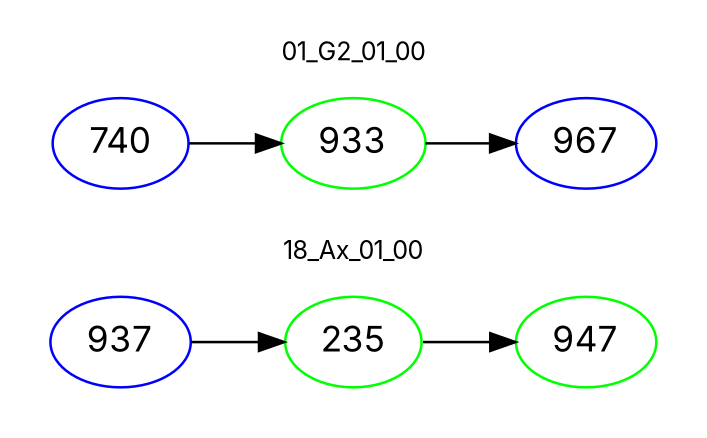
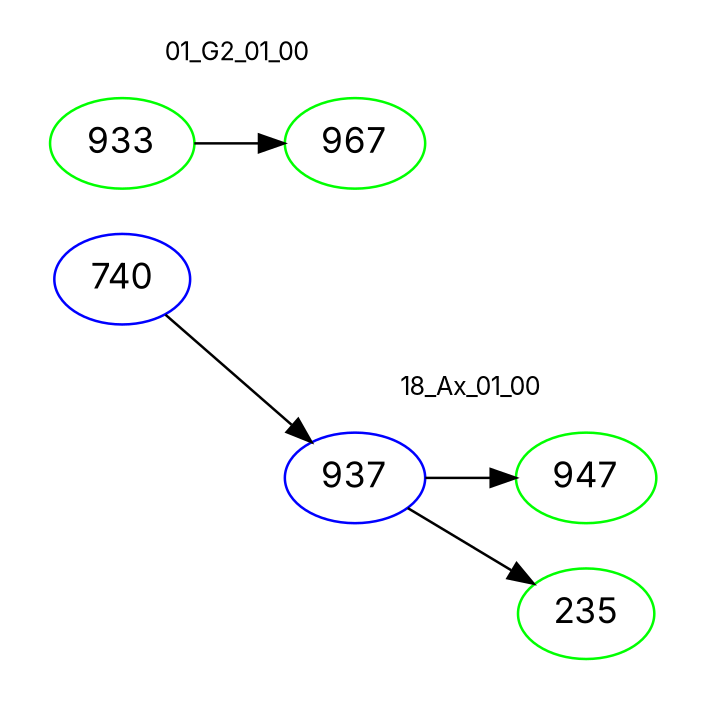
  digraph {
    fontname=Inter
    rankdir=LR
    node [color=green fontname=Inter]
    edge [color=black fontname=Inter]
    n1 [color=blue label=937]
    n2 [label=235]
    n3 [label=947]
    n4 [color=blue label=740]
    n5 [label=933]
-   n6 [color=blue label=967]
+   n6 [label=967]
    subgraph cluster_1 {
      color=white
      fontsize=10
      label="18_Ax_01_00"
      n1
      n2
      n3
    }
    subgraph cluster_2 {
      color=white
      fontsize=10
      label="01_G2_01_00"
      n4
      n5
      n6
    }
    n1 -> n2
-   n2 -> n3
-   n4 -> n5
+   n1 -> n3
+   n4 -> n1
    n5 -> n6
  }
